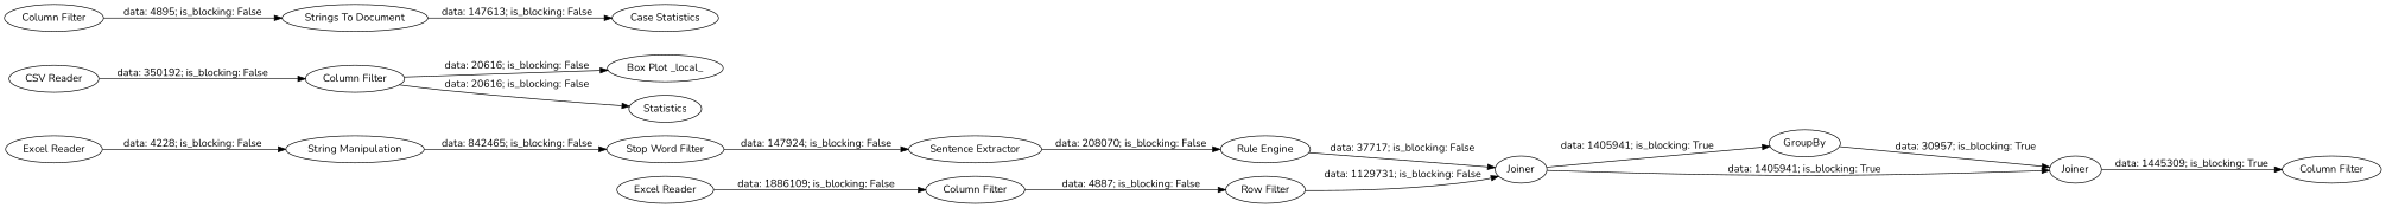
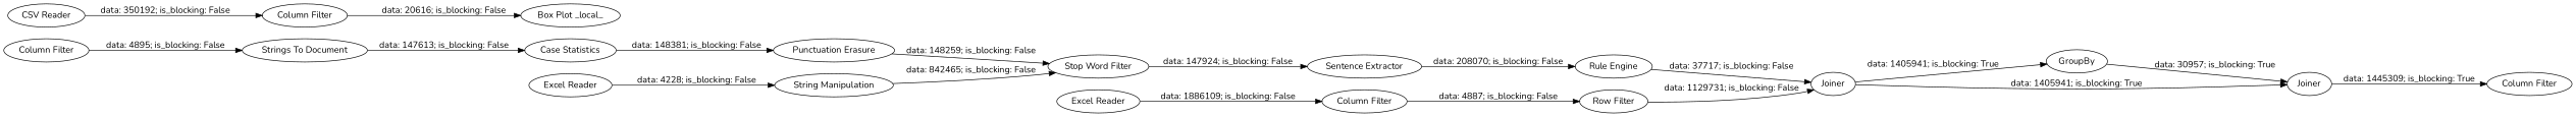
  digraph {
    fontname=Nunito
    rankdir=LR
    node [fontname=Nunito]
    edge [fontname=Nunito]
    n1 [label="Column Filter"]
    n2 [label="Row Filter"]
    n3 [label=Joiner]
    n4 [label="Box Plot _local_"]
    n5 [label=GroupBy]
    n6 [label=Joiner]
    n7 [label="Column Filter"]
    n8 [label="CSV Reader"]
    n9 [label="Column Filter"]
-   n10 [label=Statistics]
    n11 [label="Column Filter"]
    n12 [label="Strings To Document"]
    n13 [label="Case Statistics"]
    n14 [label="Stop Word Filter"]
    n15 [label="Sentence Extractor"]
    n16 [label="Rule Engine"]
+   n17 [label="Punctuation Erasure"]
    n18 [label="Excel Reader"]
    n19 [label="String Manipulation"]
    n20 [label="Excel Reader"]
    n1 -> n2 [label="data: 4887; is_blocking: False"]
    n2 -> n3 [label="data: 1129731; is_blocking: False"]
    n3 -> n5 [label="data: 1405941; is_blocking: True"]
    n3 -> n6 [label="data: 1405941; is_blocking: True"]
    n5 -> n6 [label="data: 30957; is_blocking: True"]
    n6 -> n7 [label="data: 1445309; is_blocking: True"]
    n8 -> n9 [label="data: 350192; is_blocking: False"]
    n9 -> n4 [label="data: 20616; is_blocking: False"]
-   n9 -> n10 [label="data: 20616; is_blocking: False"]
    n11 -> n12 [label="data: 4895; is_blocking: False"]
    n12 -> n13 [label="data: 147613; is_blocking: False"]
+   n13 -> n17 [label="data: 148381; is_blocking: False"]
    n14 -> n15 [label="data: 147924; is_blocking: False"]
    n15 -> n16 [label="data: 208070; is_blocking: False"]
    n16 -> n3 [label="data: 37717; is_blocking: False"]
+   n17 -> n14 [label="data: 148259; is_blocking: False"]
    n18 -> n1 [label="data: 1886109; is_blocking: False"]
    n19 -> n14 [label="data: 842465; is_blocking: False"]
    n20 -> n19 [label="data: 4228; is_blocking: False"]
  }
